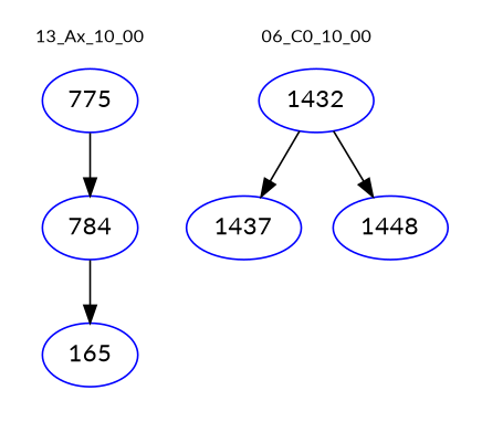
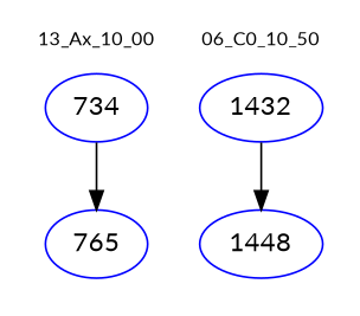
  digraph {
    fontname=Lato
    node [color=blue fontname=Lato]
    edge [color=black fontname=Lato]
-   n1 [label=775]
-   n2 [label=165]
-   n3 [label=784]
+   n2 [label=765]
+   n3 [label=734]
    n4 [label=1432]
-   n5 [label=1437]
    n6 [label=1448]
    subgraph cluster_1 {
      color=white
      fontsize=10
      label="13_Ax_10_00"
-     n1
      n2
      n3
    }
    subgraph cluster_2 {
      color=white
      fontsize=10
-     label="06_C0_10_00"
+     label="06_C0_10_50"
      n4
-     n5
      n6
    }
-   n1 -> n3
    n3 -> n2
-   n4 -> n5
    n4 -> n6
  }
